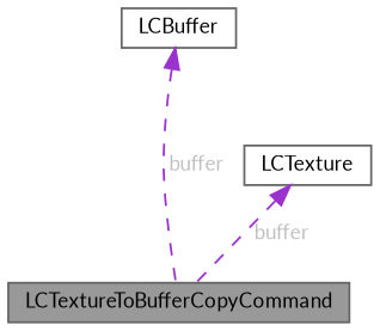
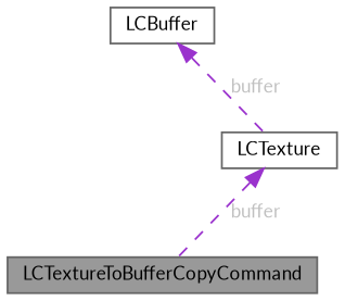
  digraph {
    fontname=Lato
    node [color=gray40 fillcolor=white fontname=Lato fontsize=10 shape=box style=filled]
    edge [color=darkorchid3 dir=back fontcolor=grey fontname=Lato fontsize=10 labelfontname=Helvetica labelfontsize=10 style=dashed]
    n1 [fillcolor=grey60 fontcolor=black height=0.2 label=LCTextureToBufferCopyCommand width=0.4]
    n2 [height=0.2 label=LCBuffer width=0.4]
    n3 [height=0.2 label=LCTexture width=0.4]
-   n2 -> n1 [label=" buffer"]
+   n2 -> n3 [label=" buffer"]
    n3 -> n1 [label=" buffer"]
  }
